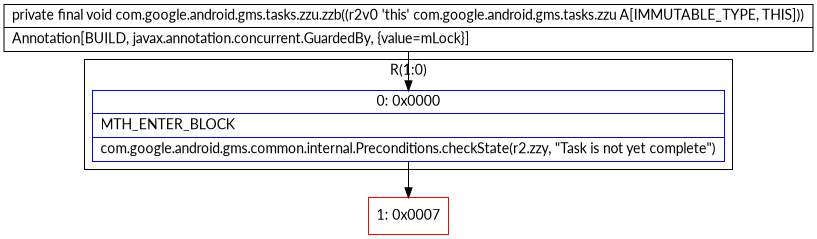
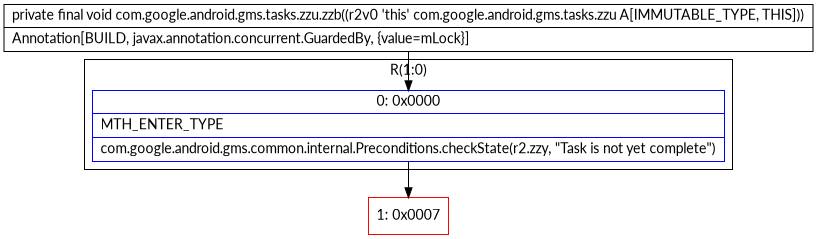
  digraph {
    fontname=Lato
    node [shape=record fontname=Lato]
    edge [fontname=Lato]
-   n1 [color=blue label="{0\:\ 0x0000|MTH_ENTER_BLOCK\l|com.google.android.gms.common.internal.Preconditions.checkState(r2.zzy, \"Task is not yet complete\")\l}"]
+   n1 [color=blue label="{0\:\ 0x0000|MTH_ENTER_TYPE\l|com.google.android.gms.common.internal.Preconditions.checkState(r2.zzy, \"Task is not yet complete\")\l}"]
    n2 [color=red label="{1\:\ 0x0007}"]
    n3 [label="{private final void com.google.android.gms.tasks.zzu.zzb((r2v0 'this' com.google.android.gms.tasks.zzu A[IMMUTABLE_TYPE, THIS]))  | Annotation[BUILD, javax.annotation.concurrent.GuardedBy, \{value=mLock\}]\l}"]
    subgraph cluster_1 {
      label="R(1:0)"
      n1
    }
    n1 -> n2
    n3 -> n1
  }
